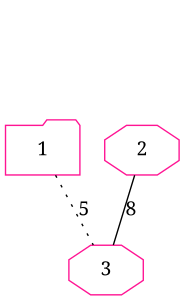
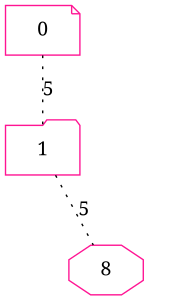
  graph {
    fontname="Noto Serif"
    node [color=deeppink fontname="Noto Serif" shape=octagon weight=1]
    edge [fontname="Noto Serif" style=dotted]
+   0 [shape=note]
    1 [shape=folder weight=2]
-   3 [weight=4]
-   2
+   3 [weight=4 label=8]
+   0 -- 1 [label=5]
    1 -- 3 [label=5]
-   2 -- 3 [label=8 style=solid]
  }
